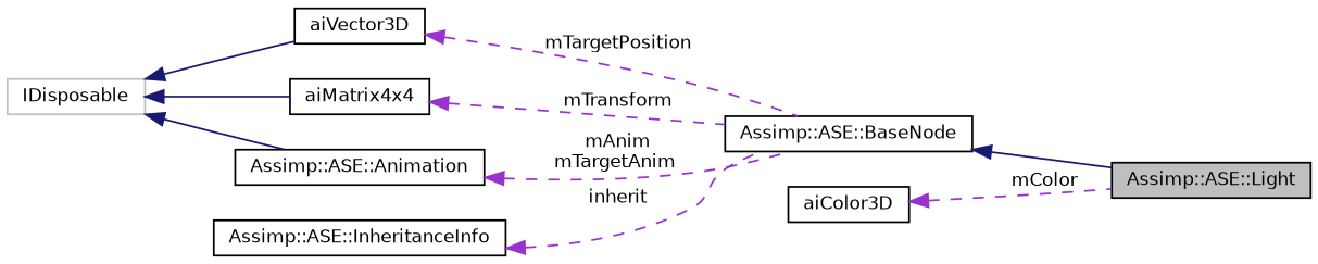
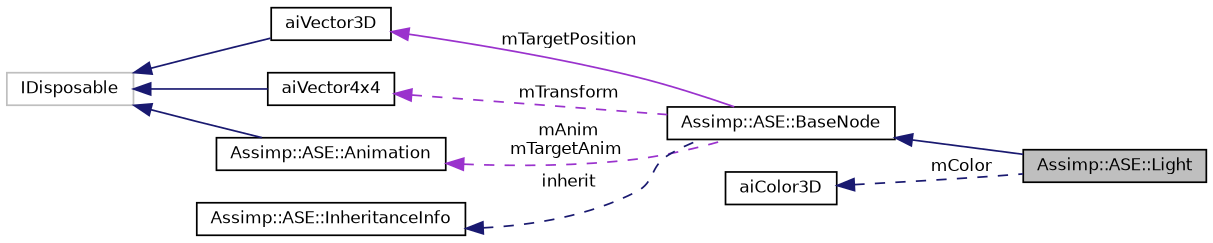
  digraph {
    fontname="DejaVu Sans"
    rankdir=LR
    node [color=black fillcolor=white fontname="DejaVu Sans" fontsize=10 shape=record style=filled]
    edge [color=darkorchid3 dir=back fontname="DejaVu Sans" fontsize=10 labelfontname=Helvetica labelfontsize=10 style=dashed]
    n1 [fillcolor=grey75 fontcolor=black height=0.2 label="Assimp::ASE::Light" width=0.4]
    n2 [height=0.2 label="Assimp::ASE::BaseNode" width=0.4]
    n3 [height=0.2 label=aiVector3D width=0.4]
    n4 [color=grey75 height=0.2 label=IDisposable width=0.4]
-   n5 [height=0.2 label=aiMatrix4x4 width=0.4]
+   n5 [height=0.2 label=aiVector4x4 width=0.4]
    n6 [height=0.2 label="Assimp::ASE::Animation" width=0.4]
    n7 [height=0.2 label=aiColor3D width=0.4]
    n8 [height=0.2 label="Assimp::ASE::InheritanceInfo" width=0.4]
    n2 -> n1 [color=midnightblue style=solid]
-   n3 -> n2 [label=" mTargetPosition"]
+   n3 -> n2 [label=" mTargetPosition" style=solid]
    n4 -> n3 [color=midnightblue style=solid]
    n4 -> n5 [color=midnightblue style=solid]
    n4 -> n6 [color=midnightblue style=solid]
    n5 -> n2 [label=" mTransform"]
    n6 -> n2 [label=" mAnim\nmTargetAnim"]
-   n7 -> n1 [label=" mColor"]
-   n8 -> n2 [label=" inherit"]
+   n7 -> n1 [color=midnightblue label=" mColor"]
+   n8 -> n2 [color=midnightblue label=" inherit"]
  }
